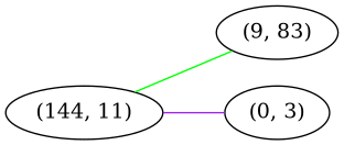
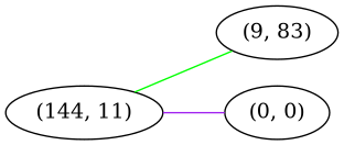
  graph {
    rankdir=LR
    "(144, 11)"
    "(9, 83)"
-   "(0, 0)" [label="(0, 3)"]
+   "(0, 0)"
    "(144, 11)" -- "(9, 83)" [color=green weight=2]
    "(144, 11)" -- "(0, 0)" [color=purple weight=4]
  }
